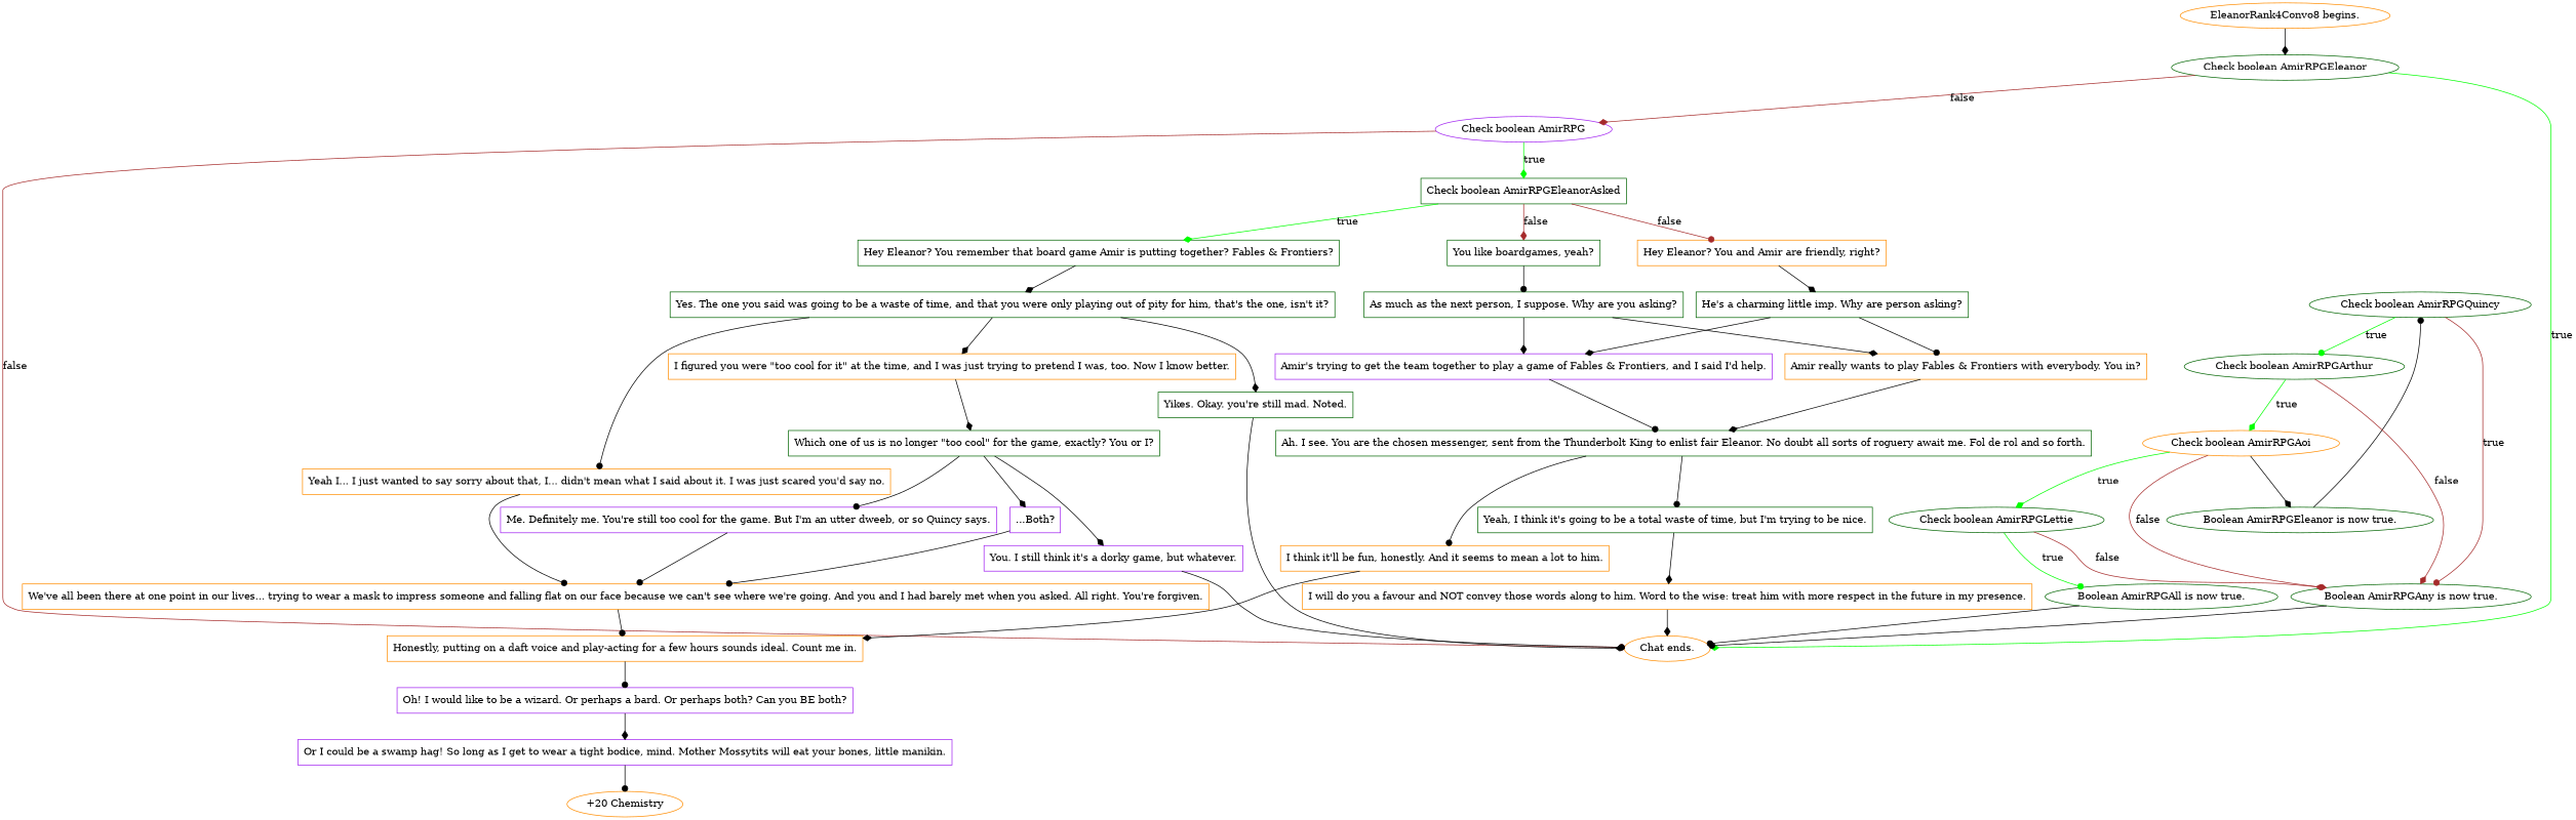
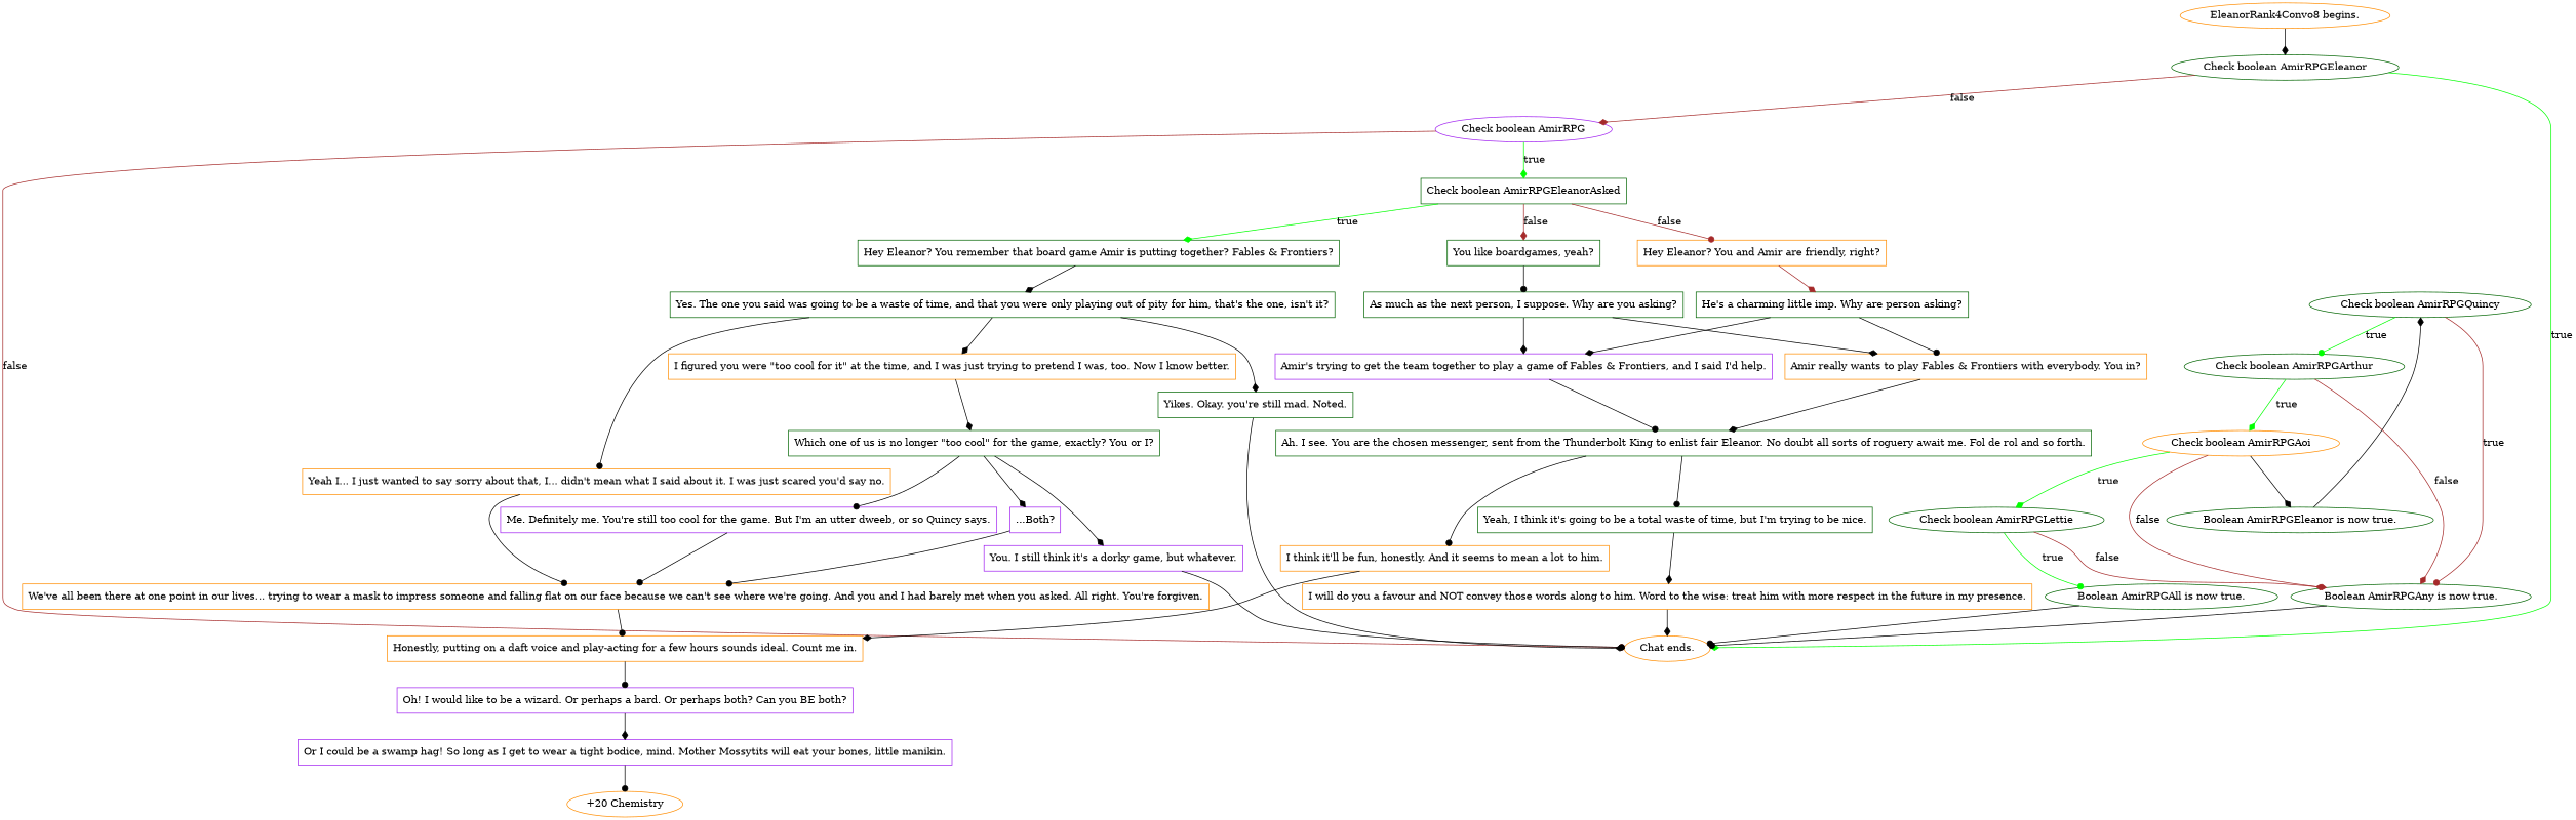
  digraph {
    node [color=darkgreen shape=box]
    edge [arrowhead=diamond]
    "EleanorRank4Convo8 begins." [color=darkorange shape=""]
    n2 [label="Check boolean AmirRPGEleanor" shape=""]
    "Chat ends." [color=darkorange shape=""]
    n4 [color=purple label="Check boolean AmirRPG" shape=""]
    n5 [label="Check boolean AmirRPGEleanorAsked"]
    n6 [label="Hey Eleanor? You remember that board game Amir is putting together? Fables & Frontiers?"]
    n7 [color=darkorange label="Hey Eleanor? You and Amir are friendly, right?"]
    n8 [label="You like boardgames, yeah?"]
    n9 [label="Yes. The one you said was going to be a waste of time, and that you were only playing out of pity for him, that's the one, isn't it?"]
    n10 [label="He's a charming little imp. Why are person asking?"]
    n11 [label="As much as the next person, I suppose. Why are you asking?"]
    n12 [label="Yikes. Okay. you're still mad. Noted."]
    n13 [color=darkorange label="I figured you were \"too cool for it\" at the time, and I was just trying to pretend I was, too. Now I know better."]
    n14 [color=darkorange label="Yeah I... I just wanted to say sorry about that, I... didn't mean what I said about it. I was just scared you'd say no."]
    n15 [color=purple label="Amir's trying to get the team together to play a game of Fables & Frontiers, and I said I'd help."]
    n16 [color=darkorange label="Amir really wants to play Fables & Frontiers with everybody. You in?"]
    n17 [label="Which one of us is no longer \"too cool\" for the game, exactly? You or I?"]
    n18 [color=darkorange label="We've all been there at one point in our lives... trying to wear a mask to impress someone and falling flat on our face because we can't see where we're going. And you and I had barely met when you asked. All right. You're forgiven."]
    n19 [label="Ah. I see. You are the chosen messenger, sent from the Thunderbolt King to enlist fair Eleanor. No doubt all sorts of roguery await me. Fol de rol and so forth."]
    n20 [color=purple label="You. I still think it's a dorky game, but whatever."]
    n21 [color=purple label="Me. Definitely me. You're still too cool for the game. But I'm an utter dweeb, or so Quincy says."]
    n22 [color=purple label="...Both?"]
    n23 [color=darkorange label="Honestly, putting on a daft voice and play-acting for a few hours sounds ideal. Count me in."]
    n24 [color=darkorange label="I think it'll be fun, honestly. And it seems to mean a lot to him."]
    n25 [label="Yeah, I think it's going to be a total waste of time, but I'm trying to be nice."]
    n26 [color=purple label="Oh! I would like to be a wizard. Or perhaps a bard. Or perhaps both? Can you BE both?"]
    n27 [color=darkorange label="I will do you a favour and NOT convey those words along to him. Word to the wise: treat him with more respect in the future in my presence."]
    n28 [color=purple label="Or I could be a swamp hag! So long as I get to wear a tight bodice, mind. Mother Mossytits will eat your bones, little manikin."]
    n29 [color=darkorange label="+20 Chemistry" shape=""]
    n30 [label="Boolean AmirRPGEleanor is now true." shape=""]
    n31 [label="Check boolean AmirRPGQuincy" shape=""]
    n32 [label="Check boolean AmirRPGArthur" shape=""]
    n33 [label="Boolean AmirRPGAny is now true." shape=""]
    n34 [color=darkorange label="Check boolean AmirRPGAoi" shape=""]
    n35 [label="Check boolean AmirRPGLettie" shape=""]
    n36 [label="Boolean AmirRPGAll is now true." shape=""]
    "EleanorRank4Convo8 begins." -> n2
    n2 -> "Chat ends." [color=green label=true]
    n2 -> n4 [color=brown label=false]
    n4 -> "Chat ends." [arrowhead=dot color=brown label=false]
    n4 -> n5 [color=green label=true]
    n5 -> n6 [color=green label=true]
    n5 -> n7 [arrowhead=dot color=brown label=false]
    n5 -> n8 [color=brown label=false]
    n6 -> n9
-   n7 -> n10
+   n7 -> n10 [color=brown]
    n8 -> n11 [arrowhead=dot]
    n9 -> n12
    n9 -> n13
    n9 -> n14 [arrowhead=dot]
    n10 -> n15
    n10 -> n16 [arrowhead=dot]
    n11 -> n15
    n11 -> n16
    n12 -> "Chat ends."
    n13 -> n17
    n14 -> n18 [arrowhead=dot]
    n15 -> n19 [arrowhead=dot]
    n16 -> n19
    n17 -> n20
    n17 -> n21 [arrowhead=dot]
    n17 -> n22
    n18 -> n23 [arrowhead=dot]
    n19 -> n24 [arrowhead=dot]
    n19 -> n25 [arrowhead=dot]
    n20 -> "Chat ends." [arrowhead=dot]
    n21 -> n18 [arrowhead=dot]
    n22 -> n18 [arrowhead=dot]
    n23 -> n26 [arrowhead=dot]
    n24 -> n23
    n25 -> n27
    n26 -> n28
    n27 -> "Chat ends."
    n28 -> n29 [arrowhead=dot]
-   n30 -> n31 [arrowhead=dot]
+   n30 -> n31
    n31 -> n32 [arrowhead=dot color=green label=true]
    n31 -> n33 [arrowhead=dot color=brown label=true]
    n32 -> n33 [color=brown label=false]
    n32 -> n34 [color=green label=true]
    n33 -> "Chat ends." [arrowhead=dot]
    n34 -> n30
    n34 -> n33 [color=brown label=false]
    n34 -> n35 [color=green label=true]
    n35 -> n33 [color=brown label=false]
    n35 -> n36 [arrowhead=dot color=green label=true]
    n36 -> "Chat ends." [arrowhead=dot]
  }
